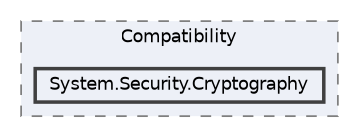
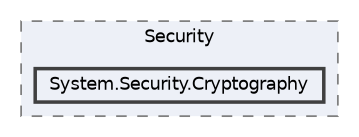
  digraph {
    compound=true
    n1 [color=grey25 fillcolor="#edf0f7" fontname=Helvetica fontsize=10 height=0.2 label="System.Security.Cryptography" shape=box style="filled,bold" width=0.4]
    subgraph cluster_1 {
      bgcolor="#edf0f7"
      fontname=Helvetica
      fontsize=10
-     label=Compatibility
+     label=Security
      pencolor=grey50
      style="filled,dashed"
      n1
    }
  }
